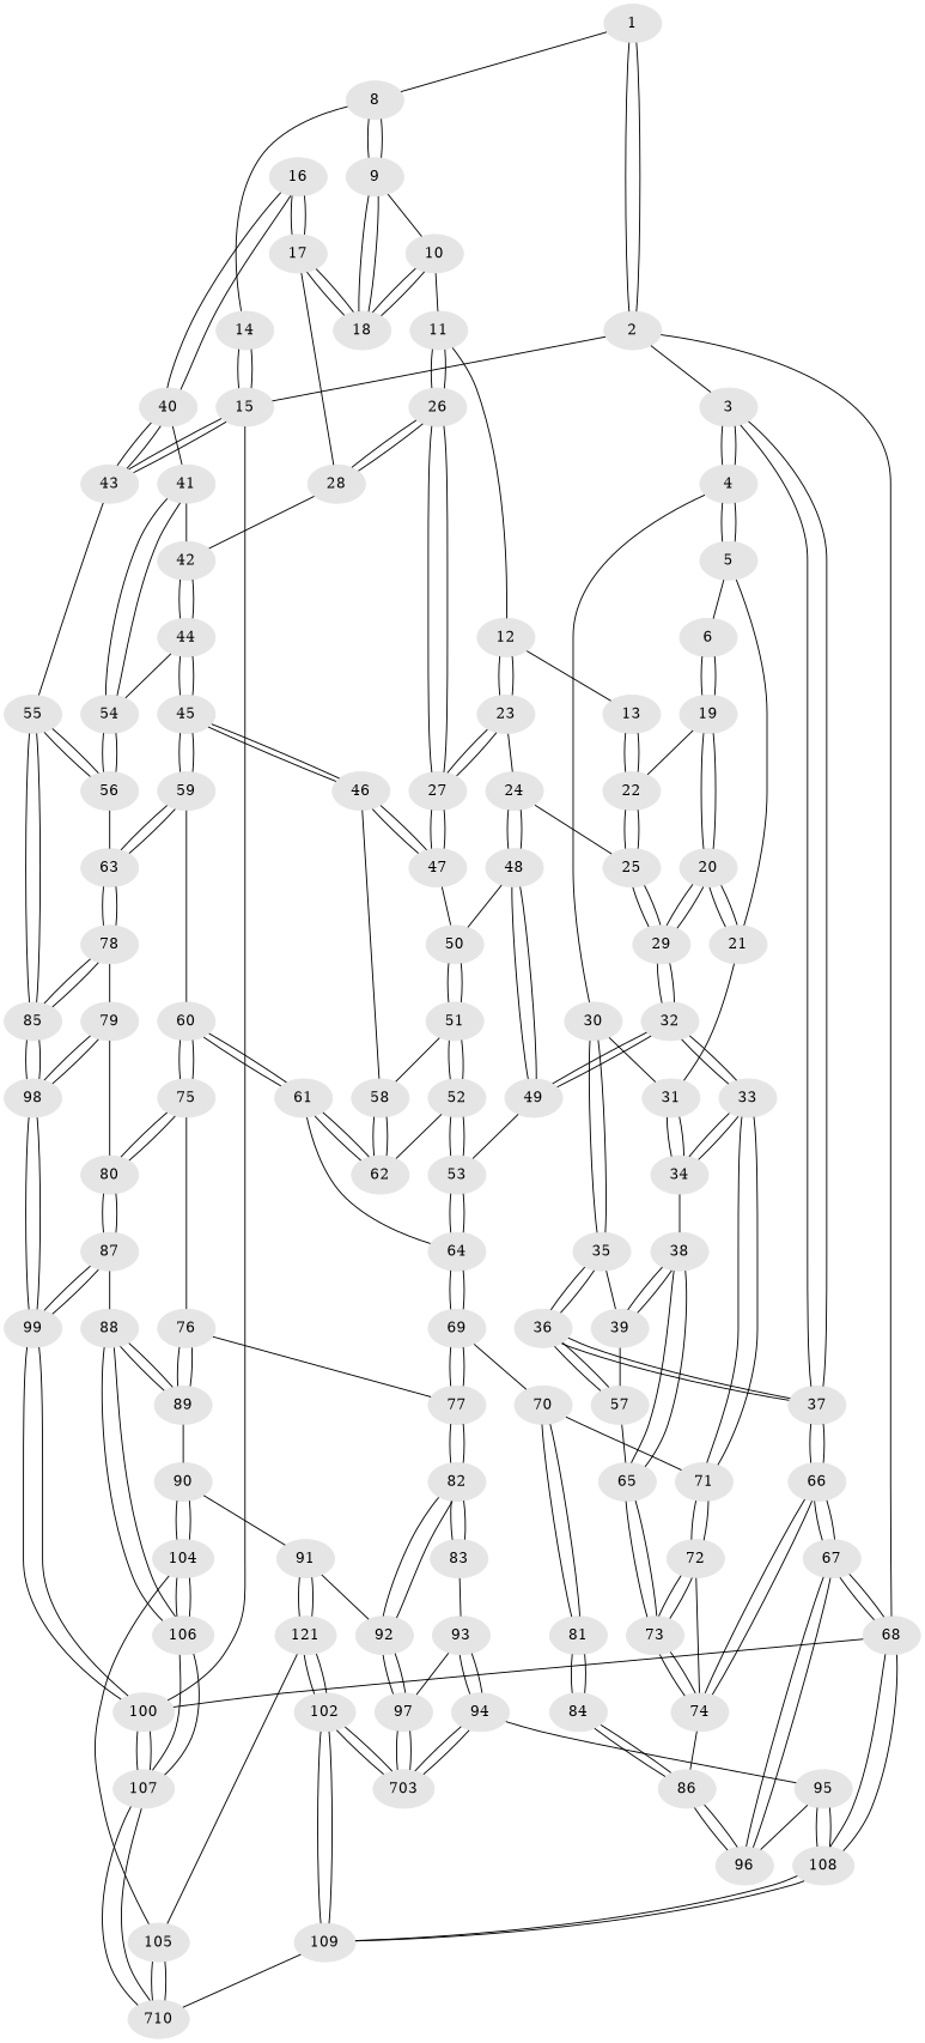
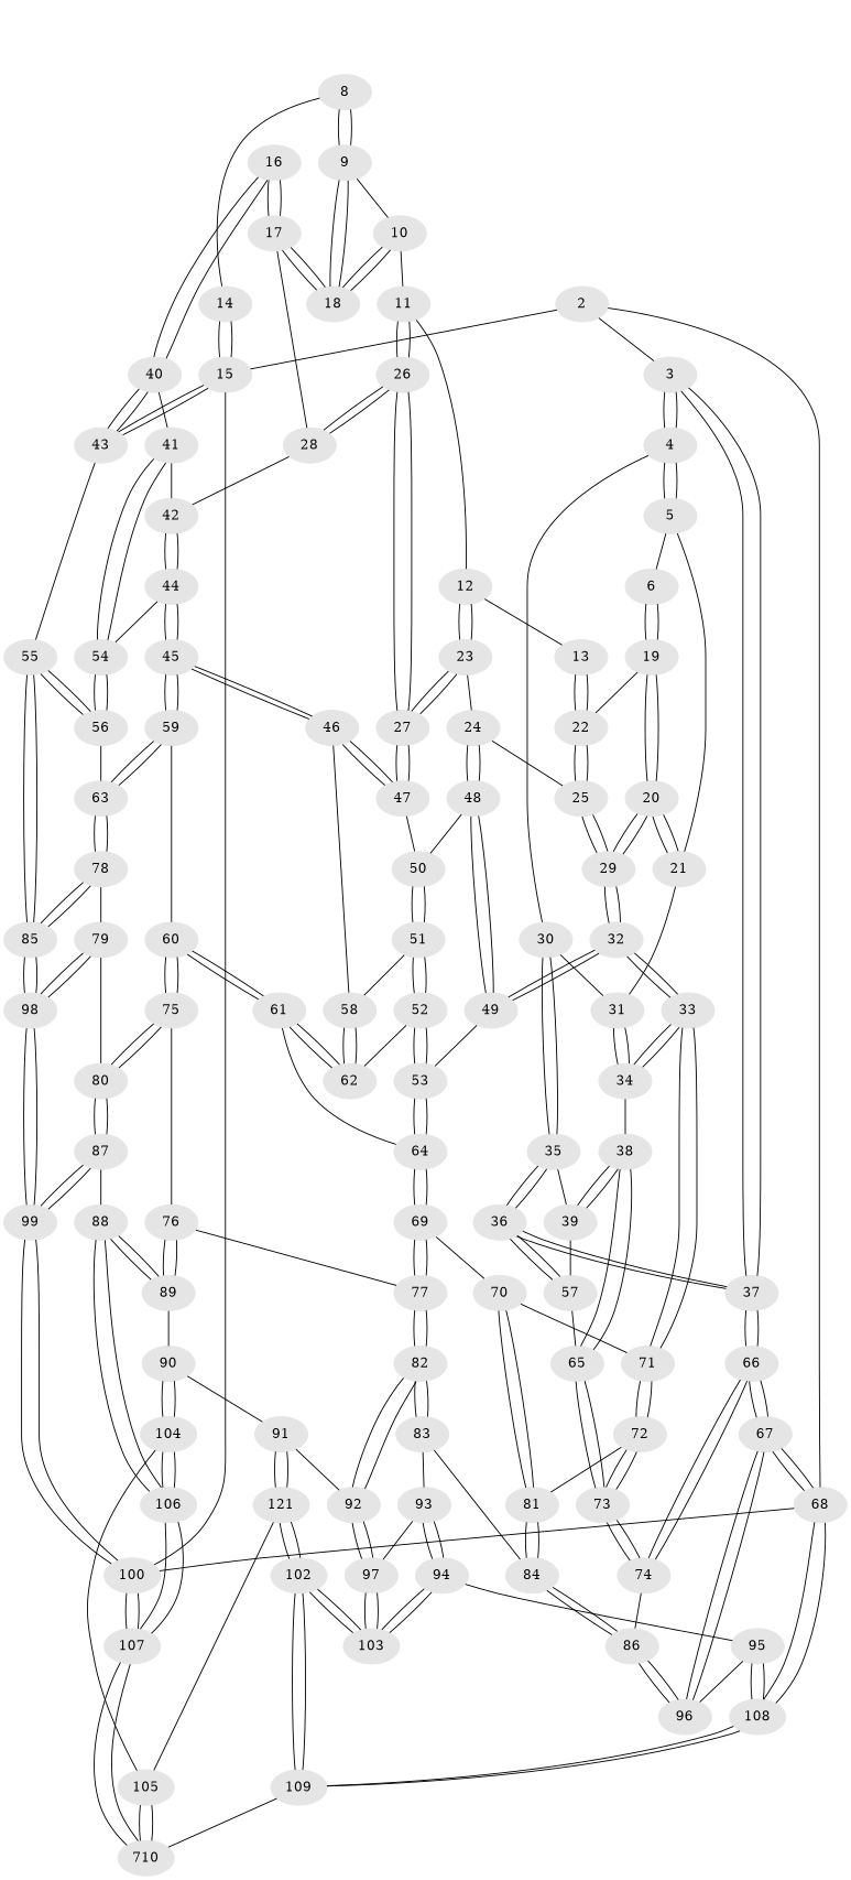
  graph {
    node [color=gray90 style=filled]
-   1
    2
    8
    3
    15
    68
    9
    14
    4
    37
    43
    100
    108
    5
    30
    66
    6
    21
    31
    35
    19
    22
    20
    13
    10
    18
    11
    12
    26
    23
    28
    27
    24
    25
    16
    17
    40
    55
    107
    41
    42
    29
    32
    34
    48
    47
    49
    50
    44
    33
    36
    39
    38
    71
    53
    72
    65
    57
    67
    74
    73
    54
    56
    45
    85
    46
    59
    58
    63
    60
    62
    51
    64
    52
    69
    98
    78
    61
    75
    76
    80
    79
    70
    77
    96
    86
    109
    81
    82
    84
    89
    87
    90
    83
    92
    99
    88
    93
    97
    94
    106
    91
    104
    n104 [label=121]
    105
    102
-   103 [label=703]
+   103
    95
    n109 [label=710]
-   1 -- 2
-   1 -- 2
-   1 -- 8
    2 -- 3
    2 -- 15
    2 -- 68
    8 -- 9
    8 -- 9
    8 -- 14
    3 -- 4
    3 -- 4
    3 -- 37
    3 -- 37
    15 -- 43
    15 -- 43
    15 -- 100
    68 -- 100
    68 -- 108
    68 -- 108
    9 -- 10
    9 -- 18
    9 -- 18
    14 -- 15
    14 -- 15
    4 -- 5
    4 -- 5
    4 -- 30
    37 -- 66
    37 -- 66
    43 -- 55
    100 -- 107
    100 -- 107
    108 -- 109
    108 -- 109
    5 -- 6
    5 -- 21
    30 -- 31
    30 -- 35
    30 -- 35
    66 -- 67
    66 -- 67
    66 -- 74
    66 -- 74
    6 -- 19
    6 -- 19
    21 -- 31
    31 -- 34
    31 -- 34
    35 -- 36
    35 -- 36
    35 -- 39
    19 -- 22
    19 -- 20
    19 -- 20
    22 -- 25
    22 -- 25
    20 -- 21
    20 -- 21
    20 -- 29
    20 -- 29
    13 -- 22
    13 -- 22
    10 -- 18
    10 -- 18
    10 -- 11
    11 -- 12
    11 -- 26
    11 -- 26
    12 -- 13
    12 -- 23
    12 -- 23
    26 -- 28
    26 -- 28
    26 -- 27
    26 -- 27
    23 -- 27
    23 -- 27
    23 -- 24
    28 -- 42
    27 -- 47
    27 -- 47
    24 -- 25
    24 -- 48
    24 -- 48
    25 -- 29
    25 -- 29
    16 -- 17
    16 -- 17
    16 -- 40
    16 -- 40
    17 -- 18
    17 -- 18
    17 -- 28
    40 -- 43
    40 -- 43
    40 -- 41
    55 -- 56
    55 -- 56
    55 -- 85
    55 -- 85
    107 -- n109
    107 -- n109
    41 -- 42
    41 -- 54
    41 -- 54
    42 -- 44
    42 -- 44
    29 -- 32
    29 -- 32
    32 -- 49
    32 -- 49
    32 -- 33
    32 -- 33
    34 -- 38
    48 -- 49
    48 -- 49
    48 -- 50
    47 -- 50
    49 -- 53
    50 -- 51
    50 -- 51
    44 -- 54
    44 -- 45
    44 -- 45
    33 -- 34
    33 -- 34
    33 -- 71
    33 -- 71
    36 -- 37
    36 -- 37
    36 -- 57
    36 -- 57
    39 -- 57
    38 -- 39
    38 -- 39
    38 -- 65
    38 -- 65
    71 -- 72
    71 -- 72
    53 -- 64
    53 -- 64
    72 -- 73
    72 -- 73
-   72 -- 74
+   72 -- 81
    65 -- 73
    65 -- 73
    57 -- 65
    67 -- 68
    67 -- 68
    67 -- 96
    67 -- 96
    74 -- 86
    73 -- 74
    73 -- 74
    54 -- 56
    54 -- 56
    56 -- 63
    45 -- 46
    45 -- 46
    45 -- 59
    45 -- 59
    85 -- 98
    85 -- 98
    46 -- 47
    46 -- 47
    46 -- 58
    59 -- 63
    59 -- 63
    59 -- 60
    58 -- 62
    58 -- 62
    63 -- 78
    63 -- 78
    60 -- 61
    60 -- 61
    60 -- 75
    60 -- 75
    51 -- 58
    51 -- 52
    51 -- 52
    64 -- 69
    64 -- 69
    52 -- 53
    52 -- 53
    52 -- 62
    69 -- 70
    69 -- 77
    69 -- 77
    98 -- 99
    98 -- 99
    78 -- 85
    78 -- 85
    78 -- 79
    61 -- 62
    61 -- 62
    61 -- 64
    75 -- 76
    75 -- 80
    75 -- 80
    76 -- 77
    76 -- 89
    76 -- 89
    80 -- 87
    80 -- 87
    79 -- 98
    79 -- 98
    79 -- 80
    70 -- 71
    70 -- 81
    70 -- 81
    77 -- 82
    77 -- 82
    86 -- 96
    86 -- 96
    109 -- n109
    81 -- 84
    81 -- 84
    82 -- 83
    82 -- 83
    82 -- 92
    82 -- 92
    84 -- 86
    84 -- 86
    89 -- 90
    87 -- 99
    87 -- 99
    87 -- 88
    90 -- 91
    90 -- 104
    90 -- 104
+   83 -- 84
    83 -- 93
    92 -- 97
    92 -- 97
    99 -- 100
    99 -- 100
    88 -- 89
    88 -- 89
    88 -- 106
    88 -- 106
    93 -- 97
    93 -- 94
    93 -- 94
    97 -- 103
    97 -- 103
    94 -- 103
    94 -- 103
    94 -- 95
    106 -- 107
    106 -- 107
    91 -- 92
    91 -- n104
    91 -- n104
    104 -- 106
    104 -- 106
    104 -- 105
    n104 -- 105
    n104 -- 102
    n104 -- 102
    105 -- n109
    105 -- n109
    102 -- 109
    102 -- 109
    102 -- 103
    102 -- 103
    95 -- 108
    95 -- 108
    95 -- 96
  }
